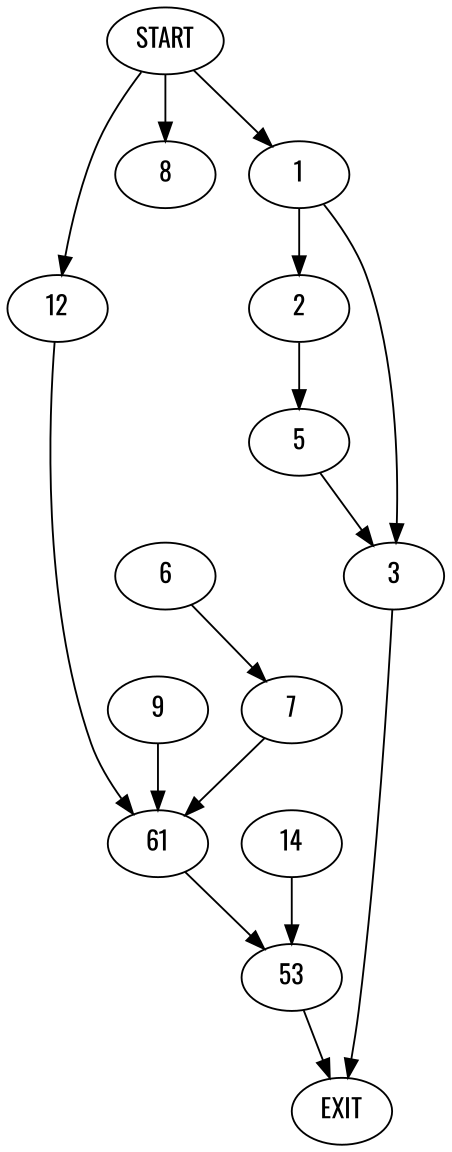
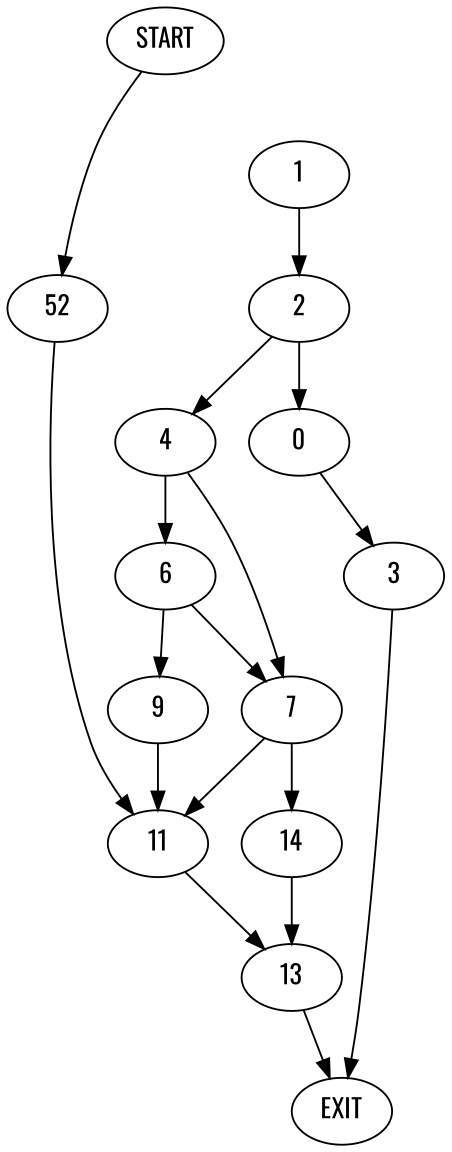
  digraph {
    fontname=Oswald
    node [fontname=Oswald]
    edge [fontname=Oswald]
    n1 [label=START]
    1
-   8
-   12
+   12 [label=52]
    2
    3
-   11 [label=61]
+   11
    n8 [label=EXIT]
-   5
+   4
+   5 [label=0]
    6
    7
    9
    n14 [label=14]
-   13 [label=53]
-   n1 -> 1
-   n1 -> 8
+   13
    n1 -> 12
    1 -> 2
-   1 -> 3
    12 -> 11
+   2 -> 4
    2 -> 5
    3 -> n8
    11 -> 13
+   4 -> 6
+   4 -> 7
    5 -> 3
    6 -> 7
+   6 -> 9
    7 -> 11
+   7 -> n14
    9 -> 11
    n14 -> 13
    13 -> n8
  }
